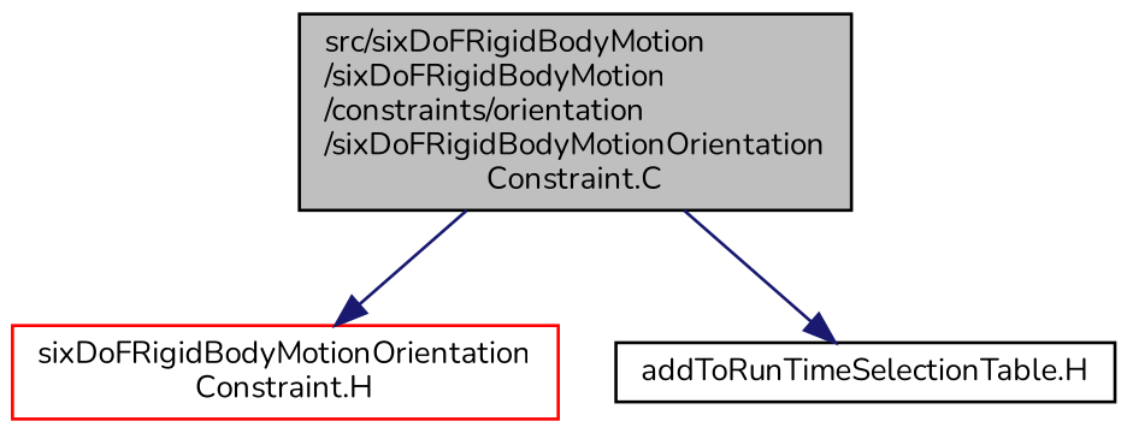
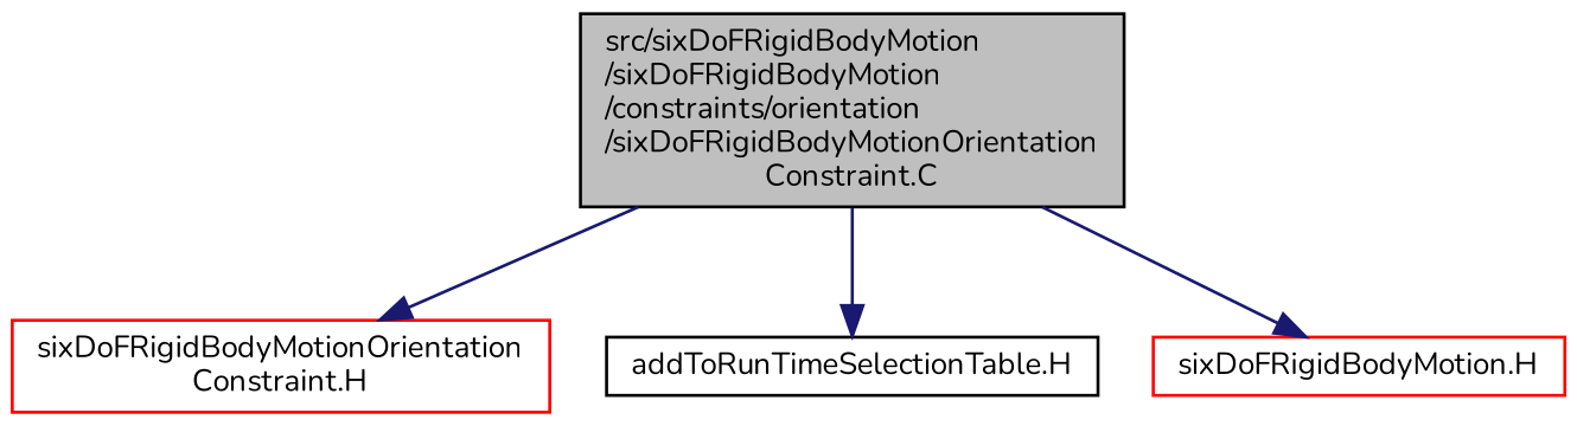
  digraph {
    fontname=Nunito
    node [color=black fontname=Nunito fontsize=10 shape=record]
    edge [color=midnightblue fontname=Nunito fontsize=10 labelfontname=Helvetica labelfontsize=10 style=solid]
    n1 [fillcolor=grey75 fontcolor=black height=0.2 label="src/sixDoFRigidBodyMotion\l/sixDoFRigidBodyMotion\l/constraints/orientation\l/sixDoFRigidBodyMotionOrientation\lConstraint.C" style=filled width=0.4]
    n2 [color=red height=0.2 label="sixDoFRigidBodyMotionOrientation\lConstraint.H" width=0.4]
    n3 [height=0.2 label="addToRunTimeSelectionTable.H" width=0.4]
+   n4 [color=red height=0.2 label="sixDoFRigidBodyMotion.H" width=0.4]
    n1 -> n2
    n1 -> n3
+   n1 -> n4
  }
